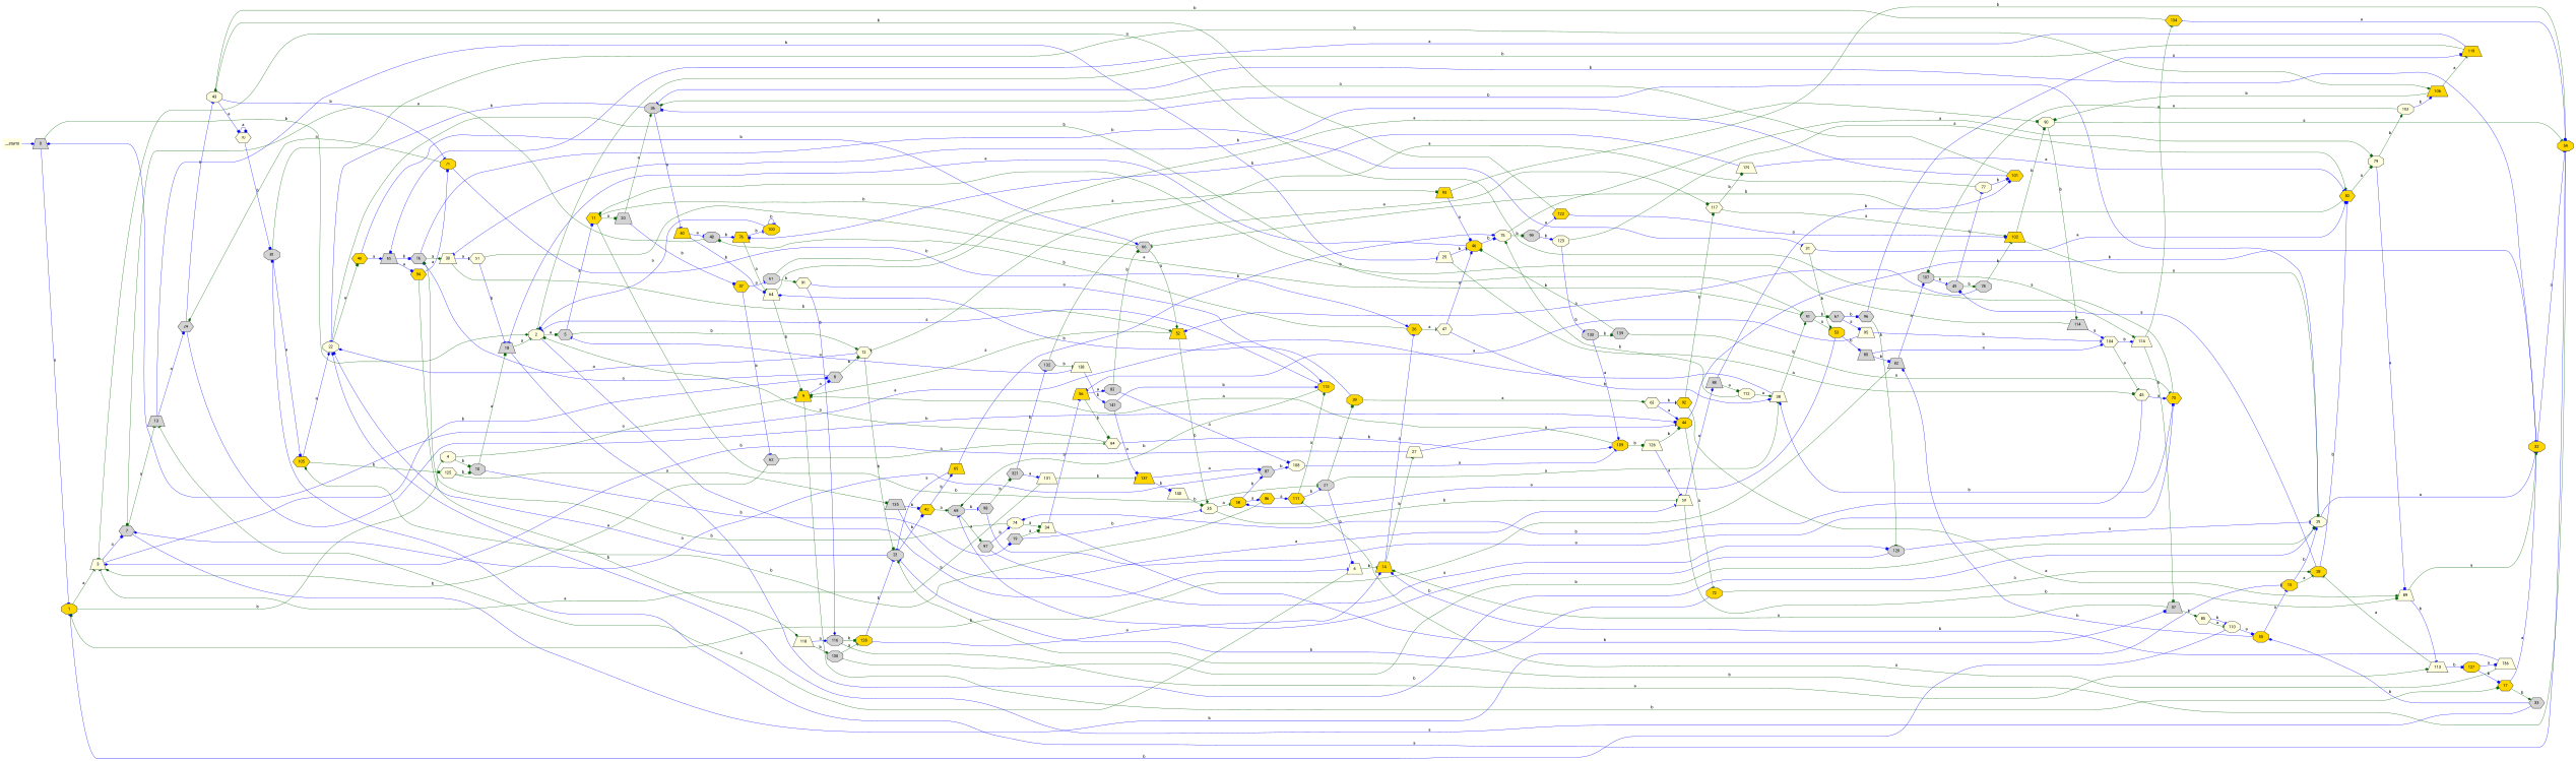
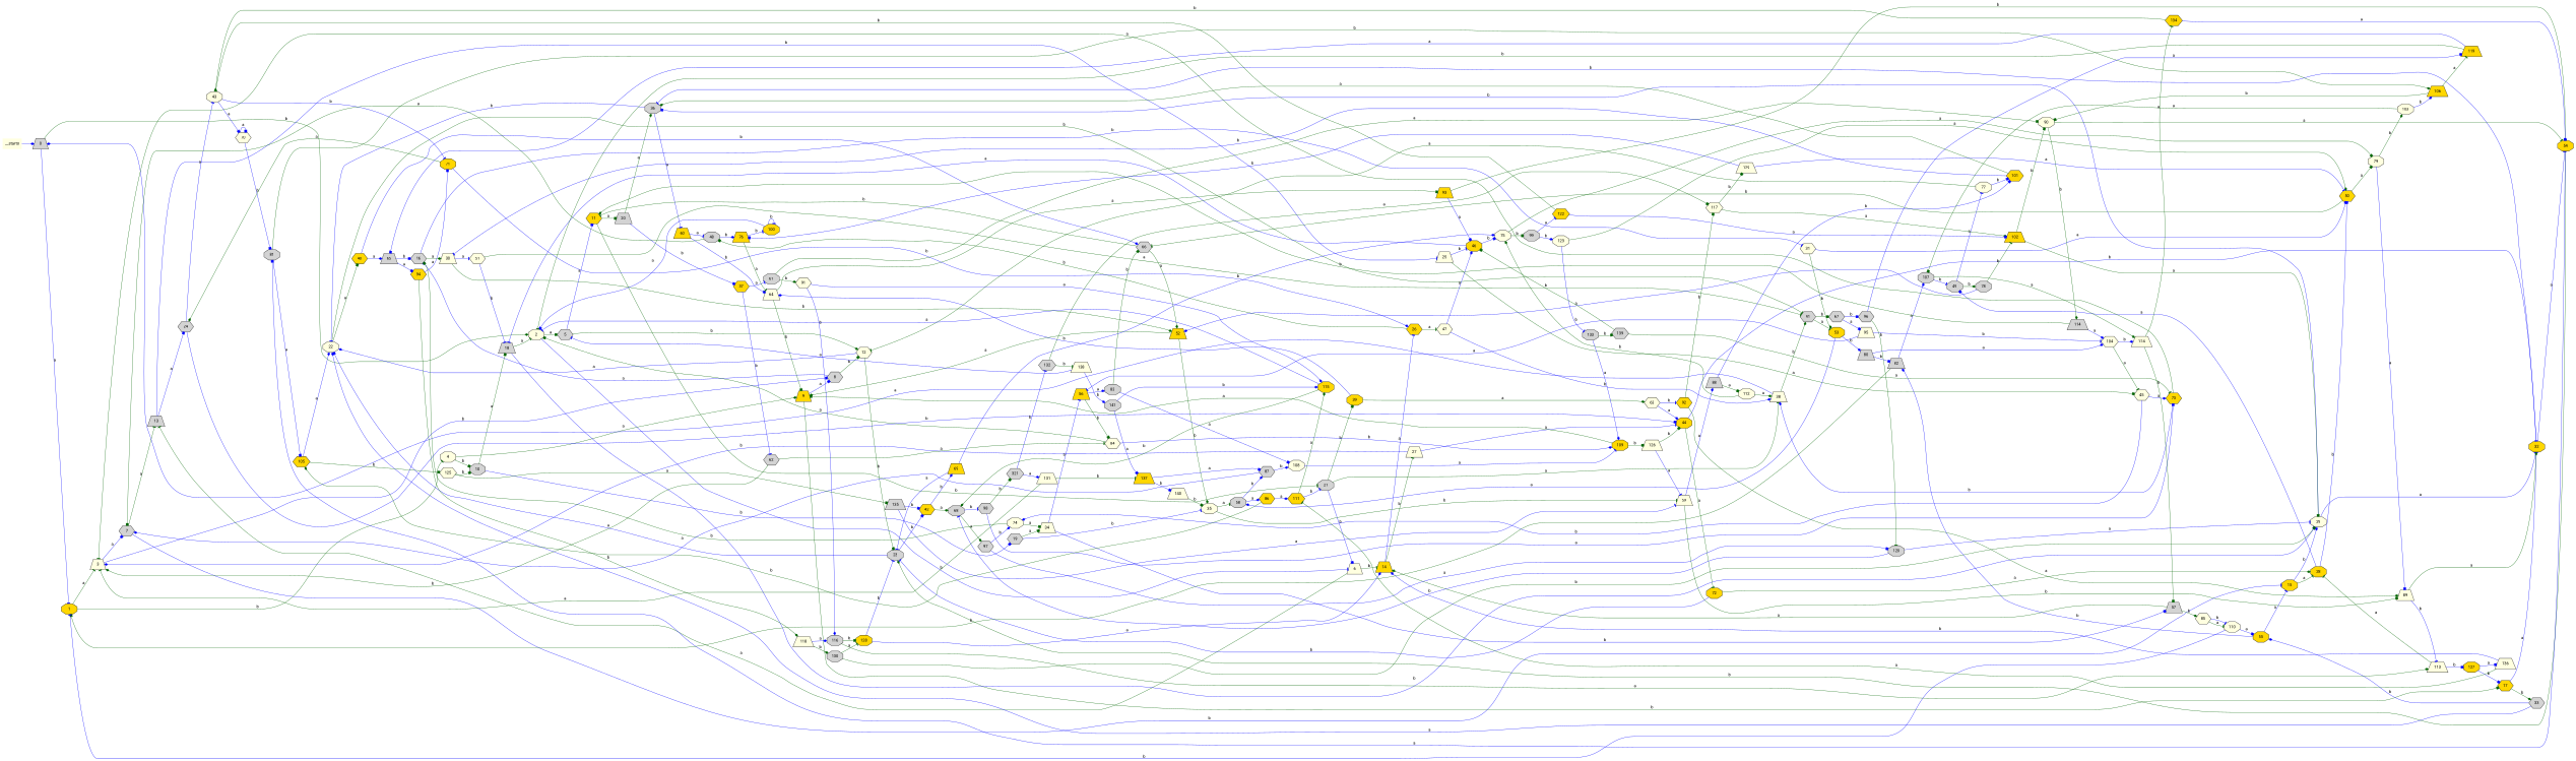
  digraph {
    fontname=Roboto
    rankdir=LR
    node [fillcolor=lightyellow fontname=Roboto shape=octagon style=filled]
    edge [arrowhead=box color=blue fontname=Roboto]
    __start0 [shape=none]
    0 [fillcolor=lightgrey shape=trapezium]
    1 [fillcolor=gold]
    2
    3 [shape=trapezium]
    4
    5 [fillcolor=lightgrey shape=hexagon]
    6 [shape=trapezium]
    7 [fillcolor=lightgrey shape=hexagon]
    8 [fillcolor=lightgrey shape=hexagon]
    9 [fillcolor=gold shape=trapezium]
    10 [fillcolor=lightgrey]
    11 [fillcolor=gold shape=hexagon]
    12 [shape=hexagon]
    13 [fillcolor=lightgrey shape=trapezium]
    14 [fillcolor=gold shape=trapezium]
    15 [fillcolor=gold]
    16 [fillcolor=lightgrey shape=hexagon]
    17 [fillcolor=gold shape=hexagon]
    18 [fillcolor=lightgrey shape=trapezium]
    19 [fillcolor=lightgrey shape=hexagon]
    20 [fillcolor=lightgrey shape=trapezium]
    21 [fillcolor=lightgrey]
    22
    23 [fillcolor=lightgrey]
    24 [fillcolor=lightgrey shape=hexagon]
    25 [shape=trapezium]
    26 [fillcolor=gold shape=hexagon]
    27 [shape=trapezium]
    28 [fillcolor=gold]
    29
    30 [shape=trapezium]
    31 [shape=hexagon]
    32 [fillcolor=gold]
    33 [fillcolor=lightgrey shape=hexagon]
    34 [shape=trapezium]
    35
    36 [fillcolor=lightgrey]
    37 [fillcolor=gold shape=hexagon]
    38 [shape=trapezium]
    39 [fillcolor=gold]
    40 [fillcolor=gold shape=hexagon]
    41 [fillcolor=lightgrey shape=hexagon]
    42 [fillcolor=gold shape=hexagon]
    43
    44 [fillcolor=gold]
    45 [shape=hexagon]
    46 [fillcolor=gold]
    47 [shape=hexagon]
    48 [fillcolor=lightgrey]
    49 [fillcolor=lightgrey]
    50 [fillcolor=gold shape=hexagon]
    51 [shape=hexagon]
    52 [fillcolor=gold shape=trapezium]
    53 [fillcolor=gold]
    54 [fillcolor=gold]
    55 [fillcolor=gold]
    56 [fillcolor=gold shape=trapezium]
    57 [fillcolor=lightgrey shape=trapezium]
-   58 [fillcolor=gold]
+   58 [fillcolor=lightgrey]
    59 [shape=trapezium]
    60 [fillcolor=gold shape=trapezium]
    61 [fillcolor=lightgrey]
    62 [fillcolor=lightgrey shape=hexagon]
    63 [shape=hexagon]
    64 [shape=trapezium]
    65 [fillcolor=lightgrey shape=trapezium]
    66 [fillcolor=lightgrey shape=hexagon]
    67 [fillcolor=lightgrey shape=hexagon]
    68 [fillcolor=lightgrey]
    69 [fillcolor=gold shape=trapezium]
    70 [shape=hexagon]
    71 [fillcolor=gold]
    72 [fillcolor=gold]
    73 [fillcolor=gold shape=hexagon]
    74
    75
    76 [fillcolor=gold shape=trapezium]
    77
    78 [fillcolor=lightgrey]
    79
    80 [fillcolor=lightgrey shape=trapezium]
    81 [fillcolor=lightgrey]
    82 [fillcolor=lightgrey shape=trapezium]
    83 [fillcolor=lightgrey]
    84 [shape=hexagon]
    85 [shape=hexagon]
    86 [fillcolor=gold shape=hexagon]
    87 [fillcolor=lightgrey shape=hexagon]
    88 [fillcolor=lightgrey shape=trapezium]
    89 [shape=trapezium]
    90
    91 [shape=hexagon]
    92 [fillcolor=gold shape=hexagon]
    93 [fillcolor=gold shape=trapezium]
    94 [fillcolor=gold shape=hexagon]
    95 [shape=trapezium]
    96 [fillcolor=lightgrey shape=hexagon]
    97 [fillcolor=lightgrey shape=hexagon]
    98 [fillcolor=lightgrey shape=hexagon]
    99 [fillcolor=lightgrey]
    100 [fillcolor=gold]
    101 [fillcolor=gold shape=hexagon]
    102 [fillcolor=gold shape=trapezium]
    103
    104 [shape=hexagon]
    105 [fillcolor=gold shape=hexagon]
    106 [fillcolor=gold shape=trapezium]
    107 [fillcolor=lightgrey]
    108
    109 [fillcolor=gold]
    110
    111 [fillcolor=gold shape=hexagon]
    112
    113 [shape=trapezium]
    114 [fillcolor=lightgrey shape=trapezium]
    115 [fillcolor=gold]
    116 [fillcolor=lightgrey]
    117 [shape=hexagon]
    118 [shape=trapezium]
    119 [fillcolor=gold shape=trapezium]
    120 [fillcolor=lightgrey]
    n123 [fillcolor=lightgrey label=321 shape=hexagon]
    122 [fillcolor=gold shape=hexagon]
    123
    124 [shape=trapezium]
    125 [shape=hexagon]
    126 [shape=trapezium]
    127 [fillcolor=gold]
    128 [fillcolor=gold]
    129 [shape=trapezium]
    130 [fillcolor=lightgrey]
    131 [shape=trapezium]
    132 [fillcolor=lightgrey shape=hexagon]
    133 [fillcolor=lightgrey]
    134 [fillcolor=gold shape=hexagon]
    135 [fillcolor=lightgrey shape=trapezium]
    136 [shape=trapezium]
    137 [fillcolor=gold shape=trapezium]
    138 [shape=trapezium]
    139 [fillcolor=lightgrey shape=hexagon]
    140 [shape=trapezium]
    141 [fillcolor=lightgrey]
    __start0 -> 0 [arrowhead=diamond]
    0 -> 1 [arrowhead=tee label=a]
    0 -> 2 [arrowhead=diamond color=darkgreen label=b]
    1 -> 3 [arrowhead=tee color=darkgreen label=a]
    1 -> 4 [arrowhead=tee color=darkgreen label=b]
    2 -> 5 [color=darkgreen label=a]
    2 -> 6 [arrowhead=tee label=b]
    3 -> 7 [label=a]
    3 -> 8 [label=b]
    4 -> 9 [arrowhead=diamond color=darkgreen label=a]
    4 -> 10 [color=darkgreen label=b]
    5 -> 11 [label=a]
    5 -> 12 [arrowhead=diamond color=darkgreen label=b]
    6 -> 13 [arrowhead=tee color=darkgreen label=a]
    6 -> 14 [arrowhead=tee color=darkgreen label=b]
    7 -> 13 [arrowhead=tee color=darkgreen label=a]
    7 -> 15 [arrowhead=tee label=b]
    8 -> 12 [color=darkgreen label=b]
    8 -> 16 [arrowhead=tee label=a]
    9 -> 8 [label=a]
    9 -> 17 [color=darkgreen label=b]
    10 -> 18 [color=darkgreen label=a]
    10 -> 19 [label=b]
    11 -> 20 [color=darkgreen label=a]
    11 -> 21 [arrowhead=tee color=darkgreen label=b]
    12 -> 22 [arrowhead=diamond label=a]
    12 -> 23 [color=darkgreen label=b]
    13 -> 24 [label=a]
    13 -> 25 [arrowhead=tee label=b]
    14 -> 26 [arrowhead=tee label=a]
    14 -> 27 [arrowhead=tee color=darkgreen label=b]
    15 -> 28 [arrowhead=tee color=darkgreen label=a]
    15 -> 29 [arrowhead=diamond label=b]
    16 -> 30 [arrowhead=diamond color=darkgreen label=a]
    16 -> 31 [arrowhead=tee label=b]
    17 -> 32 [arrowhead=tee label=a]
    17 -> 33 [arrowhead=diamond color=darkgreen label=b]
    18 -> 2 [arrowhead=tee color=darkgreen label=a]
    18 -> 29 [label=b]
    19 -> 34 [color=darkgreen label=a]
    19 -> 35 [arrowhead=tee label=b]
    20 -> 36 [arrowhead=diamond color=darkgreen label=a]
    20 -> 37 [label=b]
    21 -> 6 [label=b]
    21 -> 38 [arrowhead=tee color=darkgreen label=a]
    21 -> 39 [color=darkgreen label=b]
    22 -> 40 [color=darkgreen label=a]
    22 -> 41 [arrowhead=tee color=darkgreen label=b]
    23 -> 22 [label=a]
    23 -> 42 [label=b]
    24 -> 43 [arrowhead=tee label=a]
    24 -> 44 [label=b]
    25 -> 45 [color=darkgreen label=a]
    25 -> 46 [arrowhead=tee label=b]
    26 -> 47 [arrowhead=tee color=darkgreen label=a]
    26 -> 48 [color=darkgreen label=b]
    27 -> 3 [arrowhead=diamond label=b]
    27 -> 44 [arrowhead=tee label=a]
    28 -> 49 [label=a]
    28 -> 50 [label=b]
    29 -> 32 [arrowhead=tee label=a]
    29 -> 36 [label=b]
    30 -> 51 [arrowhead=tee label=a]
    30 -> 52 [arrowhead=diamond color=darkgreen label=b]
    31 -> 50 [label=a]
    31 -> 53 [arrowhead=diamond color=darkgreen label=b]
    32 -> 36 [arrowhead=tee label=b]
    32 -> 54 [arrowhead=tee label=a]
    33 -> 22 [arrowhead=diamond label=a]
    33 -> 55 [arrowhead=diamond label=b]
    34 -> 56 [arrowhead=tee label=a]
    34 -> 57 [label=b]
    35 -> 58 [arrowhead=tee color=darkgreen label=a]
    35 -> 59 [arrowhead=tee color=darkgreen label=b]
    36 -> 22 [arrowhead=tee label=b]
    36 -> 60 [arrowhead=tee label=a]
    37 -> 61 [arrowhead=tee label=a]
    37 -> 62 [arrowhead=tee label=b]
    38 -> 0 [arrowhead=diamond label=a]
    38 -> 41 [arrowhead=diamond color=darkgreen label=b]
    39 -> 63 [arrowhead=diamond color=darkgreen label=a]
    39 -> 64 [arrowhead=diamond label=b]
    40 -> 65 [arrowhead=diamond label=a]
    40 -> 66 [arrowhead=diamond label=b]
    41 -> 53 [arrowhead=tee color=darkgreen label=a]
    41 -> 67 [color=darkgreen label=b]
    42 -> 68 [arrowhead=diamond color=darkgreen label=a]
    42 -> 69 [arrowhead=diamond label=b]
    43 -> 70 [label=a]
    43 -> 71 [arrowhead=tee label=b]
    44 -> 32 [arrowhead=tee label=b]
    44 -> 72 [arrowhead=tee color=darkgreen label=a]
    45 -> 73 [arrowhead=diamond label=a]
    45 -> 74 [arrowhead=diamond label=b]
    46 -> 18 [arrowhead=tee label=a]
    46 -> 75 [label=b]
    47 -> 38 [arrowhead=diamond label=b]
    47 -> 46 [arrowhead=diamond label=a]
    48 -> 7 [color=darkgreen label=a]
    48 -> 76 [arrowhead=diamond label=b]
    49 -> 77 [arrowhead=tee label=a]
    49 -> 78 [arrowhead=diamond color=darkgreen label=b]
    50 -> 66 [arrowhead=tee color=darkgreen label=b]
    50 -> 79 [color=darkgreen label=a]
    51 -> 18 [arrowhead=tee label=b]
    51 -> 41 [arrowhead=tee color=darkgreen label=a]
    52 -> 9 [arrowhead=diamond color=darkgreen label=a]
    52 -> 35 [arrowhead=diamond color=darkgreen label=b]
    53 -> 58 [arrowhead=diamond label=a]
    53 -> 80 [arrowhead=diamond label=b]
    54 -> 23 [arrowhead=diamond color=darkgreen label=b]
    54 -> 81 [label=a]
    55 -> 15 [arrowhead=tee label=a]
    55 -> 82 [arrowhead=diamond label=b]
    56 -> 83 [arrowhead=diamond label=a]
    56 -> 84 [color=darkgreen label=b]
    57 -> 14 [arrowhead=diamond color=darkgreen label=a]
    57 -> 85 [arrowhead=diamond color=darkgreen label=b]
    58 -> 86 [arrowhead=diamond label=a]
    58 -> 87 [arrowhead=diamond label=b]
    59 -> 88 [arrowhead=diamond label=a]
    59 -> 89 [color=darkgreen label=b]
    60 -> 48 [arrowhead=tee label=a]
    60 -> 64 [label=b]
    61 -> 90 [color=darkgreen label=a]
    61 -> 91 [arrowhead=diamond color=darkgreen label=b]
    62 -> 3 [arrowhead=diamond color=darkgreen label=b]
    62 -> 84 [arrowhead=tee color=darkgreen label=a]
    63 -> 44 [arrowhead=diamond label=a]
    63 -> 92 [arrowhead=tee label=b]
    64 -> 9 [color=darkgreen label=b]
    64 -> 93 [color=darkgreen label=a]
    65 -> 16 [label=b]
    65 -> 94 [label=a]
    66 -> 11 [arrowhead=tee color=darkgreen label=b]
    66 -> 52 [arrowhead=diamond color=darkgreen label=a]
    67 -> 95 [label=a]
    67 -> 96 [label=b]
    68 -> 97 [arrowhead=diamond color=darkgreen label=a]
    68 -> 98 [arrowhead=tee label=b]
    69 -> 23 [arrowhead=tee label=a]
    69 -> 75 [arrowhead=diamond label=b]
    70 -> 70 [label=a]
    70 -> 81 [label=b]
    71 -> 24 [arrowhead=diamond color=darkgreen label=a]
    71 -> 26 [arrowhead=diamond label=b]
    72 -> 23 [arrowhead=tee label=b]
    72 -> 28 [arrowhead=diamond color=darkgreen label=a]
    73 -> 3 [arrowhead=tee color=darkgreen label=a]
    73 -> 38 [arrowhead=diamond label=b]
    74 -> 16 [color=darkgreen label=b]
    74 -> 34 [color=darkgreen label=a]
    75 -> 79 [color=darkgreen label=a]
    75 -> 99 [color=darkgreen label=b]
    76 -> 64 [arrowhead=tee color=darkgreen label=a]
    76 -> 100 [arrowhead=tee label=b]
    77 -> 12 [arrowhead=tee color=darkgreen label=a]
    77 -> 101 [label=b]
    78 -> 52 [arrowhead=diamond label=a]
    78 -> 102 [arrowhead=tee color=darkgreen label=b]
    79 -> 89 [label=a]
    79 -> 103 [arrowhead=diamond color=darkgreen label=b]
    80 -> 82 [label=b]
    80 -> 104 [arrowhead=diamond label=a]
    81 -> 105 [label=a]
    81 -> 106 [arrowhead=diamond color=darkgreen label=b]
    82 -> 1 [color=darkgreen label=b]
    82 -> 107 [arrowhead=diamond label=a]
    83 -> 66 [color=darkgreen label=b]
    83 -> 108 [label=a]
    84 -> 2 [color=darkgreen label=a]
    84 -> 109 [arrowhead=diamond label=b]
    85 -> 110 [arrowhead=tee color=darkgreen label=a]
    85 -> 110 [arrowhead=tee label=b]
    86 -> 105 [arrowhead=diamond color=darkgreen label=b]
    86 -> 111 [arrowhead=diamond label=a]
    87 -> 7 [arrowhead=diamond label=a]
    87 -> 108 [arrowhead=diamond label=b]
    88 -> 101 [label=b]
    88 -> 112 [color=darkgreen label=a]
    89 -> 32 [arrowhead=diamond color=darkgreen label=a]
    89 -> 113 [arrowhead=tee label=b]
    90 -> 54 [arrowhead=tee color=darkgreen label=a]
    90 -> 114 [arrowhead=diamond color=darkgreen label=b]
    91 -> 115 [arrowhead=diamond label=a]
    91 -> 116 [arrowhead=diamond label=b]
    92 -> 89 [arrowhead=diamond color=darkgreen label=a]
    92 -> 117 [color=darkgreen label=b]
    93 -> 46 [label=a]
    93 -> 54 [arrowhead=tee color=darkgreen label=b]
    94 -> 71 [label=a]
    94 -> 118 [arrowhead=diamond color=darkgreen label=b]
    95 -> 56 [arrowhead=tee label=a]
    95 -> 104 [arrowhead=tee label=b]
    96 -> 119 [label=a]
    96 -> 120 [arrowhead=tee color=darkgreen label=b]
    97 -> 74 [arrowhead=diamond label=b]
    97 -> 120 [label=a]
    98 -> 73 [label=a]
    98 -> n123 [color=darkgreen label=b]
    99 -> 122 [arrowhead=tee label=a]
    99 -> 123 [arrowhead=diamond label=b]
    100 -> 2 [label=a]
    100 -> 100 [arrowhead=tee label=b]
    101 -> 30 [arrowhead=tee label=b]
    101 -> 36 [arrowhead=diamond color=darkgreen label=a]
    102 -> 29 [color=darkgreen label=a]
    102 -> 90 [color=darkgreen label=b]
    103 -> 106 [arrowhead=diamond label=b]
    103 -> 107 [color=darkgreen label=a]
    104 -> 45 [arrowhead=tee color=darkgreen label=a]
    104 -> 124 [arrowhead=diamond label=b]
    105 -> 22 [arrowhead=diamond label=a]
    105 -> 125 [color=darkgreen label=b]
    106 -> 90 [color=darkgreen label=b]
    106 -> 119 [arrowhead=tee color=darkgreen label=a]
    107 -> 49 [arrowhead=tee label=b]
    107 -> 124 [arrowhead=diamond color=darkgreen label=a]
    108 -> 109 [arrowhead=tee label=a]
    109 -> 9 [color=darkgreen label=a]
    109 -> 126 [color=darkgreen label=b]
    110 -> 1 [arrowhead=tee label=b]
    110 -> 55 [label=a]
    111 -> 21 [arrowhead=tee label=b]
    111 -> 115 [arrowhead=diamond color=darkgreen label=a]
    112 -> 38 [arrowhead=diamond color=darkgreen label=a]
    112 -> 75 [arrowhead=diamond color=darkgreen label=b]
    113 -> 28 [arrowhead=tee color=darkgreen label=a]
    113 -> 127 [label=b]
    114 -> 11 [arrowhead=diamond color=darkgreen label=b]
    114 -> 104 [arrowhead=diamond label=a]
    115 -> 2 [arrowhead=tee label=a]
    115 -> 68 [arrowhead=diamond color=darkgreen label=b]
    116 -> 113 [arrowhead=diamond color=darkgreen label=a]
    116 -> 128 [color=darkgreen label=b]
    117 -> 102 [arrowhead=diamond color=darkgreen label=a]
    117 -> 129 [color=darkgreen label=b]
    118 -> 116 [arrowhead=diamond label=a]
    118 -> 130 [arrowhead=diamond color=darkgreen label=b]
    119 -> 2 [arrowhead=tee color=darkgreen label=b]
    119 -> 65 [label=a]
    120 -> 29 [arrowhead=tee label=a]
    120 -> 68 [arrowhead=tee label=b]
    n123 -> 131 [arrowhead=diamond label=a]
    n123 -> 132 [arrowhead=tee label=b]
    122 -> 43 [arrowhead=tee color=darkgreen label=b]
    122 -> 102 [label=a]
    123 -> 50 [arrowhead=diamond color=darkgreen label=a]
    123 -> 133 [arrowhead=tee label=b]
    124 -> 57 [color=darkgreen label=b]
    124 -> 134 [arrowhead=tee color=darkgreen label=a]
    125 -> 10 [color=darkgreen label=b]
    125 -> 135 [color=darkgreen label=a]
    126 -> 44 [color=darkgreen label=b]
    126 -> 59 [arrowhead=tee label=a]
    127 -> 17 [label=b]
    127 -> 136 [label=a]
    128 -> 14 [arrowhead=diamond label=a]
    128 -> 23 [arrowhead=tee label=b]
    129 -> 50 [arrowhead=tee label=a]
    129 -> 76 [label=b]
    130 -> 29 [color=darkgreen label=b]
    130 -> 128 [arrowhead=tee color=darkgreen label=a]
    131 -> 3 [arrowhead=tee color=darkgreen label=a]
    131 -> 137 [arrowhead=tee color=darkgreen label=b]
    132 -> 117 [color=darkgreen label=a]
    132 -> 138 [arrowhead=tee color=darkgreen label=b]
    133 -> 109 [arrowhead=diamond label=a]
    133 -> 139 [color=darkgreen label=b]
    134 -> 43 [arrowhead=diamond color=darkgreen label=b]
    134 -> 54 [label=a]
    135 -> 42 [label=b]
    135 -> 59 [arrowhead=tee label=a]
    136 -> 14 [arrowhead=diamond label=b]
    136 -> 111 [arrowhead=tee color=darkgreen label=a]
    137 -> 87 [label=a]
    137 -> 140 [label=b]
    138 -> 5 [arrowhead=tee label=a]
    138 -> 141 [arrowhead=diamond label=b]
    139 -> 46 [color=darkgreen label=b]
    139 -> 73 [arrowhead=tee color=darkgreen label=a]
    140 -> 35 [color=darkgreen label=b]
    141 -> 115 [arrowhead=diamond label=b]
    141 -> 137 [label=a]
  }
